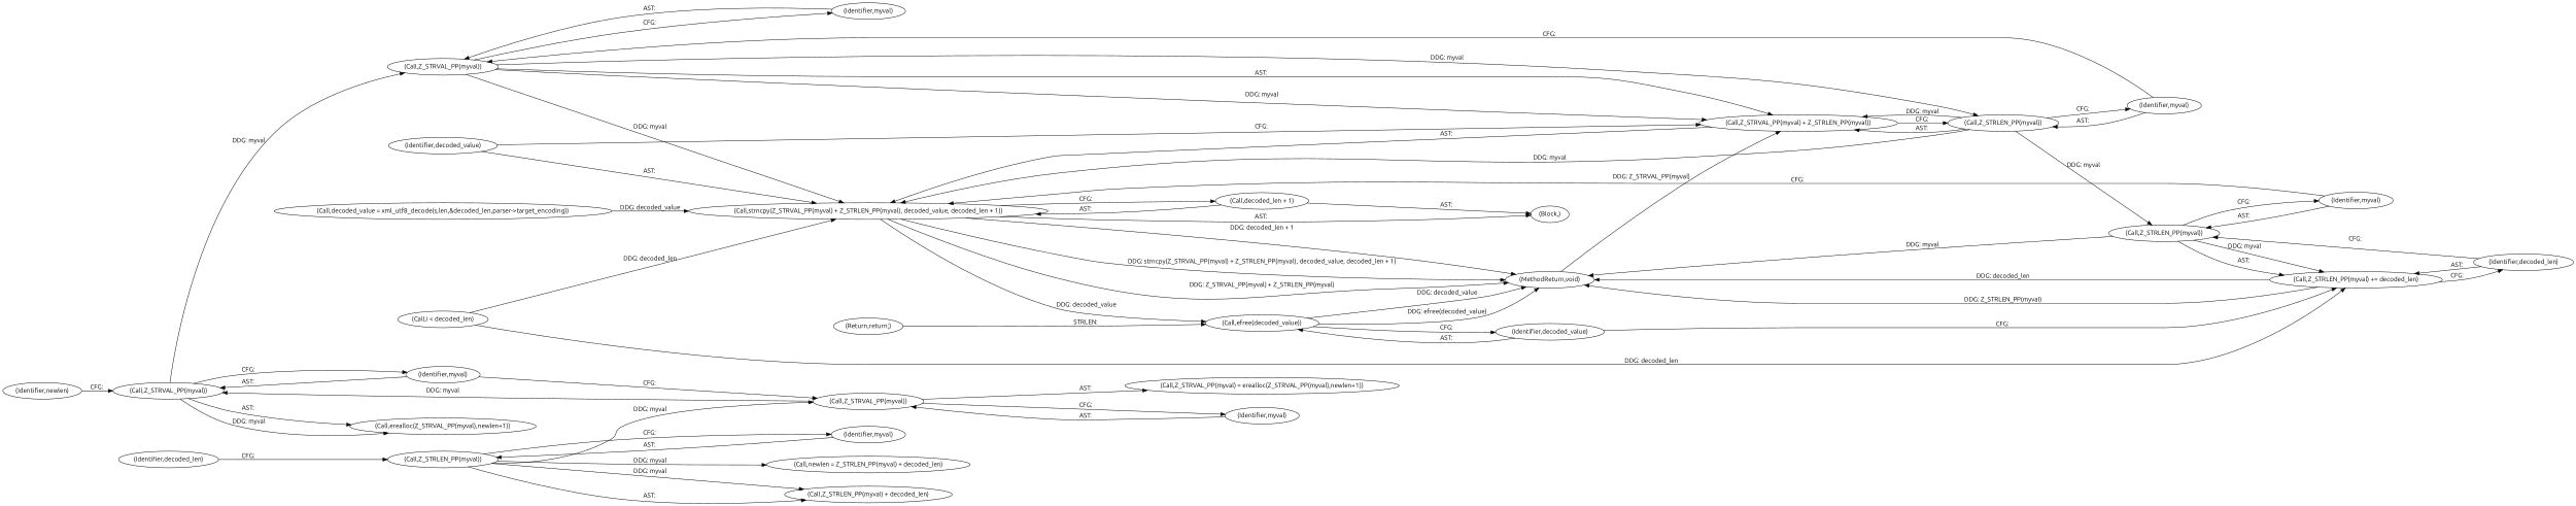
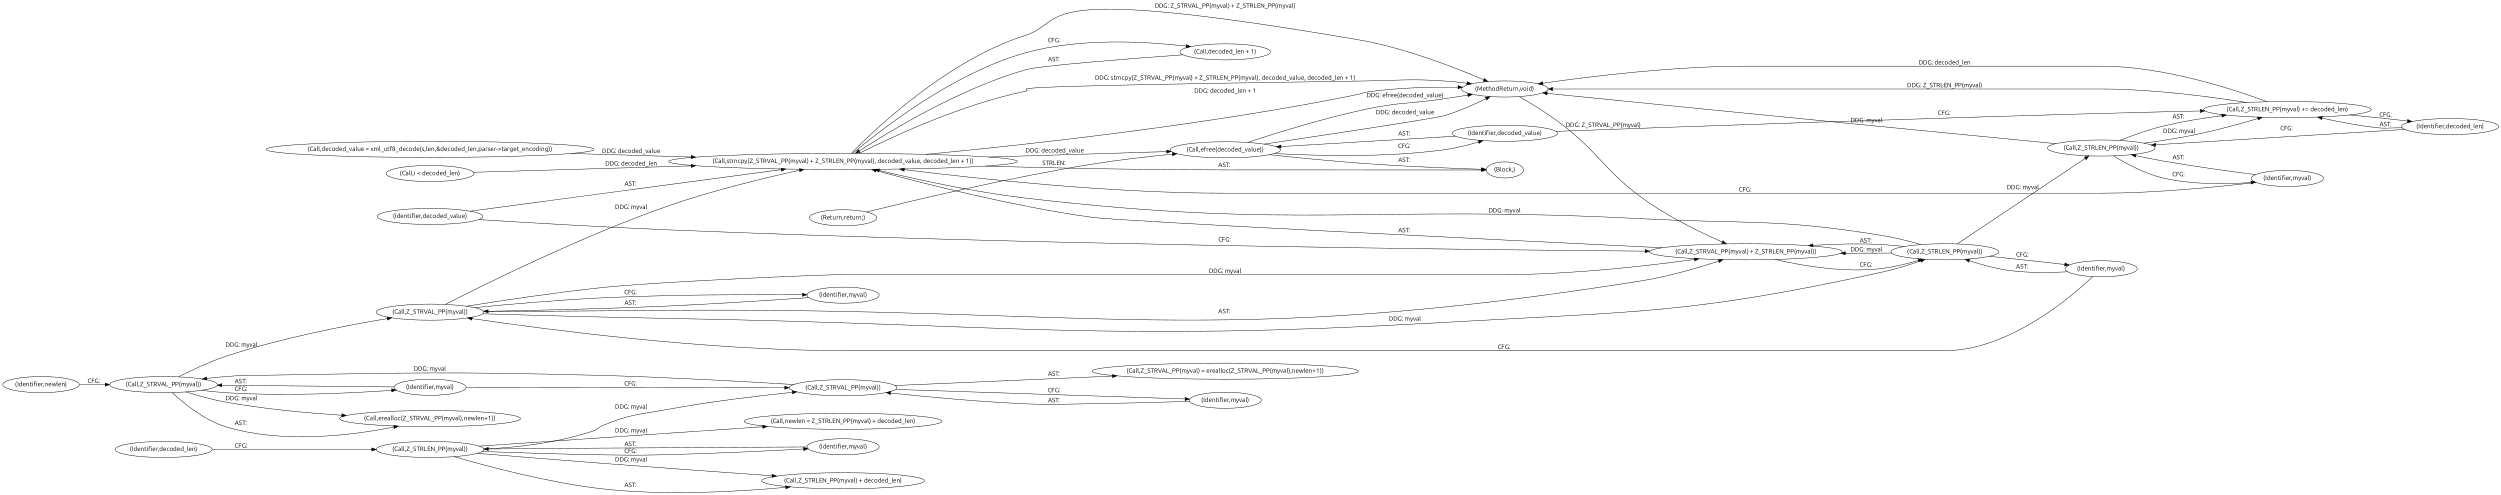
  digraph {
    fontname=Ubuntu
    rankdir=LR
    node [fontname=Ubuntu]
    edge [fontname=Ubuntu]
    n1 [label="(Call,Z_STRVAL_PP(myval))"]
    n2 [label="(Call,strncpy(Z_STRVAL_PP(myval) + Z_STRLEN_PP(myval), decoded_value, decoded_len + 1))"]
    n3 [label="(Call,Z_STRVAL_PP(myval) + Z_STRLEN_PP(myval))"]
    n4 [label="(Call,Z_STRLEN_PP(myval))"]
    n5 [label="(Identifier,myval)"]
    n6 [label="(Call,efree(decoded_value))"]
    n7 [label="(Call,decoded_len + 1)"]
    n8 [label="(MethodReturn,void)"]
    n9 [label="(Block,)"]
    n10 [label="(Call,Z_STRLEN_PP(myval))"]
    n11 [label="(Identifier,myval)"]
    n12 [label="(Call,Z_STRVAL_PP(myval))"]
    n13 [label="(Identifier,myval)"]
    n14 [label="(Call,erealloc(Z_STRVAL_PP(myval),newlen+1))"]
    n15 [label="(Call,Z_STRVAL_PP(myval))"]
    n16 [label="(Call,Z_STRVAL_PP(myval) = erealloc(Z_STRVAL_PP(myval),newlen+1))"]
    n17 [label="(Identifier,myval)"]
    n18 [label="(Call,Z_STRLEN_PP(myval))"]
    n19 [label="(Call,newlen = Z_STRLEN_PP(myval) + decoded_len)"]
    n20 [label="(Identifier,myval)"]
    n21 [label="(Call,Z_STRLEN_PP(myval) + decoded_len)"]
    n22 [label="(Identifier,decoded_value)"]
    n23 [label="(Call,Z_STRLEN_PP(myval) += decoded_len)"]
    n24 [label="(Identifier,myval)"]
    n25 [label="(Identifier,decoded_len)"]
    n26 [label="(Identifier,decoded_value)"]
    n27 [label="(Identifier,newlen)"]
    n28 [label="(Return,return;)"]
    n29 [label="(Call,decoded_value = xml_utf8_decode(s,len,&decoded_len,parser->target_encoding))"]
    n30 [label="(Identifier,decoded_len)"]
    n31 [label="(Call,i < decoded_len)"]
    n1 -> n2 [label="DDG: myval"]
    n1 -> n3 [label="AST: "]
    n1 -> n3 [label="DDG: myval"]
    n1 -> n4 [label="DDG: myval"]
    n1 -> n5 [label="CFG: "]
    n2 -> n6 [label="DDG: decoded_value"]
    n2 -> n7 [label="CFG: "]
    n2 -> n8 [label="DDG: Z_STRVAL_PP(myval) + Z_STRLEN_PP(myval)"]
    n2 -> n8 [label="DDG: strncpy(Z_STRVAL_PP(myval) + Z_STRLEN_PP(myval), decoded_value, decoded_len + 1)"]
    n2 -> n8 [label="DDG: decoded_len + 1"]
    n2 -> n9 [label="AST: "]
    n3 -> n2 [label="AST: "]
    n3 -> n4 [label="CFG: "]
    n4 -> n2 [label="DDG: myval"]
    n4 -> n3 [label="AST: "]
    n4 -> n3 [label="DDG: myval"]
    n4 -> n10 [label="DDG: myval"]
    n4 -> n11 [label="CFG: "]
    n5 -> n1 [label="AST: "]
    n6 -> n8 [label="DDG: decoded_value"]
    n6 -> n8 [label="DDG: efree(decoded_value)"]
-   n7 -> n9 [label="AST: "]
+   n6 -> n9 [label="AST: "]
    n6 -> n22 [label="CFG: "]
    n7 -> n2 [label="AST: "]
    n8 -> n3 [label="DDG: Z_STRVAL_PP(myval)"]
    n10 -> n8 [label="DDG: myval"]
    n10 -> n23 [label="AST: "]
    n10 -> n23 [label="DDG: myval"]
    n10 -> n24 [label="CFG: "]
    n11 -> n1 [label="CFG: "]
    n11 -> n4 [label="AST: "]
    n12 -> n1 [label="DDG: myval"]
    n12 -> n13 [label="CFG: "]
    n12 -> n14 [label="AST: "]
    n12 -> n14 [label="DDG: myval"]
    n13 -> n12 [label="AST: "]
    n13 -> n15 [label="CFG: "]
    n15 -> n12 [label="DDG: myval"]
    n15 -> n16 [label="AST: "]
    n15 -> n17 [label="CFG: "]
    n17 -> n15 [label="AST: "]
    n18 -> n15 [label="DDG: myval"]
    n18 -> n19 [label="DDG: myval"]
    n18 -> n20 [label="CFG: "]
    n18 -> n21 [label="AST: "]
    n18 -> n21 [label="DDG: myval"]
    n20 -> n18 [label="AST: "]
    n22 -> n6 [label="AST: "]
    n22 -> n23 [label="CFG: "]
    n23 -> n8 [label="DDG: decoded_len"]
    n23 -> n8 [label="DDG: Z_STRLEN_PP(myval)"]
    n23 -> n25 [label="CFG: "]
    n24 -> n2 [label="CFG: "]
    n24 -> n10 [label="AST: "]
    n25 -> n10 [label="CFG: "]
    n25 -> n23 [label="AST: "]
    n26 -> n2 [label="AST: "]
    n26 -> n3 [label="CFG: "]
    n27 -> n12 [label="CFG: "]
    n28 -> n6 [label="STRLEN: "]
    n29 -> n2 [label="DDG: decoded_value"]
    n30 -> n18 [label="CFG: "]
    n31 -> n2 [label="DDG: decoded_len"]
-   n31 -> n23 [label="DDG: decoded_len"]
  }
